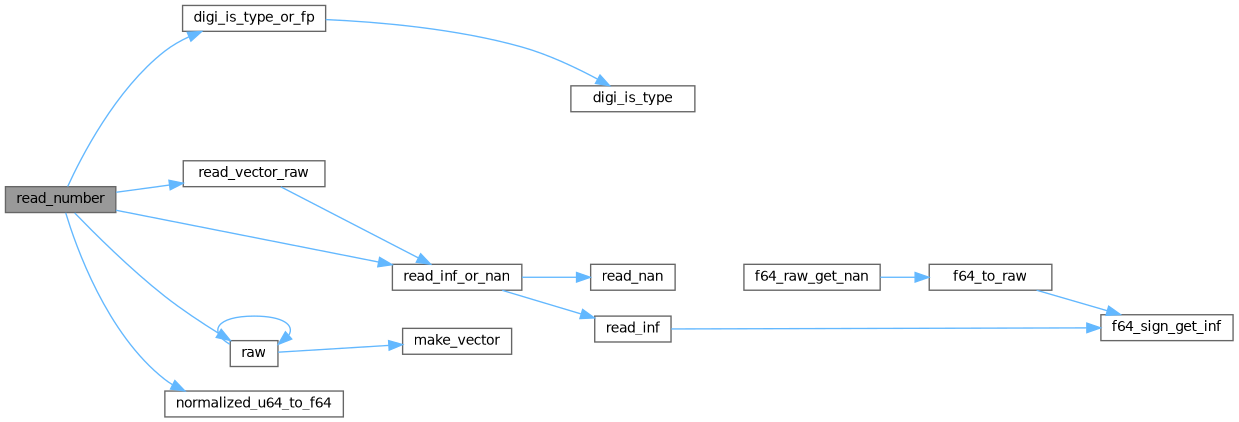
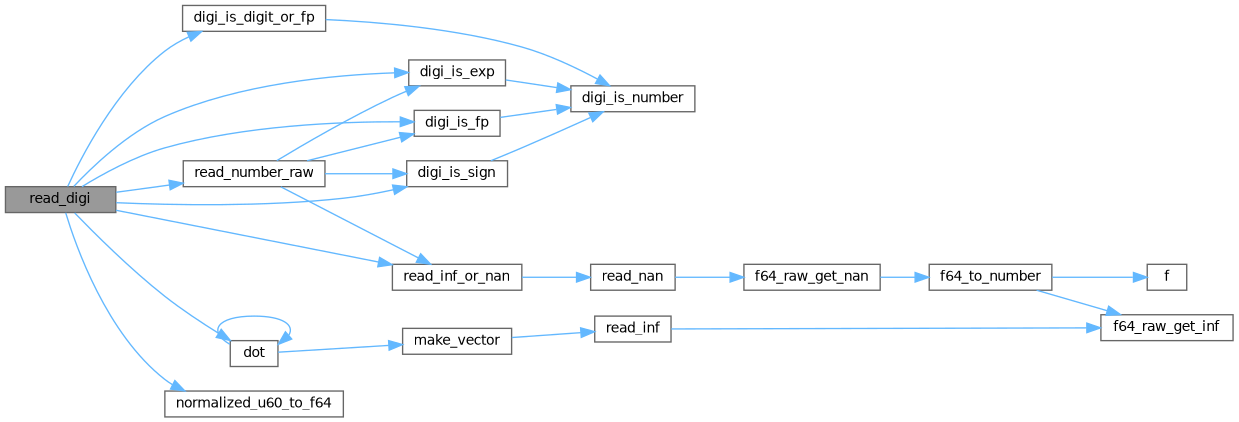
  digraph {
    rankdir=LR
    node [color=grey40 fillcolor=white fontname=Helvetica fontsize=10 shape=box style=filled]
    edge [color=steelblue1 fontname=Helvetica fontsize=10 labelfontname=Helvetica labelfontsize=10 style=solid]
-   n1 [color=gray40 fillcolor=grey60 fontcolor=black height=0.2 label=read_number width=0.4]
-   n2 [height=0.2 label=digi_is_type_or_fp width=0.4]
-   n6 [height=0.2 label=raw width=0.4]
-   n7 [height=0.2 label=normalized_u64_to_f64 width=0.4]
+   n1 [color=gray40 fillcolor=grey60 fontcolor=black height=0.2 label=read_digi width=0.4]
+   n2 [height=0.2 label=digi_is_digit_or_fp width=0.4]
+   n3 [height=0.2 label=digi_is_exp width=0.4]
+   n4 [height=0.2 label=digi_is_fp width=0.4]
+   n5 [height=0.2 label=digi_is_sign width=0.4]
+   n6 [height=0.2 label=dot width=0.4]
+   n7 [height=0.2 label=normalized_u60_to_f64 width=0.4]
    n8 [height=0.2 label=read_inf_or_nan width=0.4]
-   n9 [height=0.2 label=read_vector_raw width=0.4]
-   n10 [height=0.2 label=digi_is_type width=0.4]
+   n9 [height=0.2 label=read_number_raw width=0.4]
+   n10 [height=0.2 label=digi_is_number width=0.4]
    n11 [height=0.2 label=make_vector width=0.4]
    n12 [height=0.2 label=read_inf width=0.4]
    n13 [height=0.2 label=read_nan width=0.4]
-   n14 [height=0.2 label=f64_sign_get_inf width=0.4]
+   n14 [height=0.2 label=f64_raw_get_inf width=0.4]
    n15 [height=0.2 label=f64_raw_get_nan width=0.4]
-   n16 [height=0.2 label=f64_to_raw width=0.4]
+   n16 [height=0.2 label=f64_to_number width=0.4]
+   n17 [height=0.2 label=f width=0.4]
    n1 -> n2
+   n1 -> n3
+   n1 -> n4
+   n1 -> n5
    n1 -> n6
    n1 -> n7
    n1 -> n8
    n1 -> n9
    n2 -> n10
+   n3 -> n10
+   n4 -> n10
+   n5 -> n10
    n6 -> n6
    n6 -> n11
-   n8 -> n12
+   n11 -> n12
    n8 -> n13
+   n9 -> n3
+   n9 -> n4
+   n9 -> n5
    n9 -> n8
    n12 -> n14
+   n13 -> n15
    n15 -> n16
    n16 -> n14
+   n16 -> n17
  }
